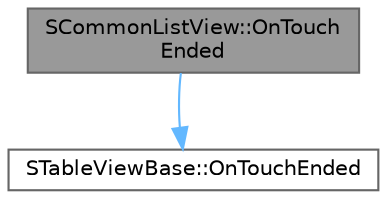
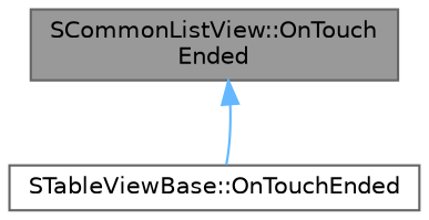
  digraph {
    rankdir=TB
    node [fontname=Helvetica fontsize=10 shape=box style=filled]
    n1 [color=gray40 fillcolor=grey60 fontcolor=black height=0.2 label="SCommonListView::OnTouch\lEnded" width=0.4]
    n2 [color=grey40 fillcolor=white height=0.2 label="STableViewBase::OnTouchEnded" width=0.4]
-   n1 -> n2 [color=steelblue1 fontname=Helvetica fontsize=10 labelfontname=Helvetica labelfontsize=10 style=solid]
+   n2 -> n1 [color=steelblue1 fontname=Helvetica fontsize=10 labelfontname=Helvetica labelfontsize=10 style=solid]
  }
